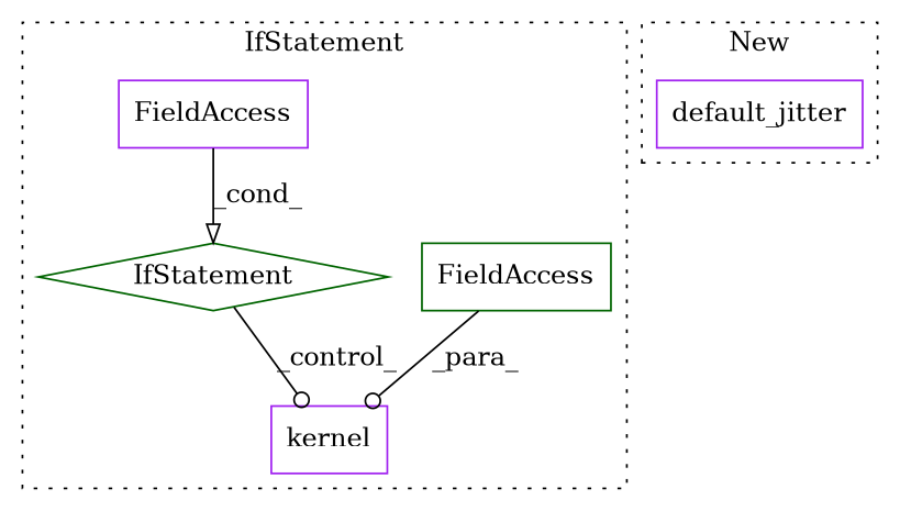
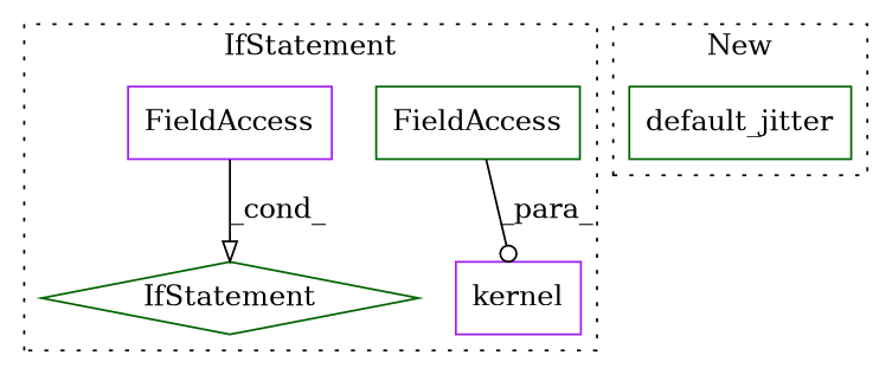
  digraph {
    node [a=32 color=purple shape=box]
    edge [arrowhead=odot]
    n1 [l="7,1" label=kernel s="4600,4627"]
    n2 [a=22 color=darkgreen l=15 label=FieldAccess s=4612]
    n3 [a=22 l=8 label=FieldAccess s=4558]
    n4 [a=25 color=darkgreen l=3 label=IfStatement s=4566 shape=diamond]
-   n5 [l=16 label=default_jitter s=4436]
+   n5 [color=darkgreen l=16 label=default_jitter s=4436]
    subgraph cluster_1 {
      label=IfStatement
      style=dotted
      n1
      n2
      n3
      n4
    }
    subgraph cluster_2 {
      label=New
      style=dotted
      n5
    }
    n2 -> n1 [label=_para_]
    n3 -> n4 [arrowhead=onormal label=_cond_]
-   n4 -> n1 [label=_control_]
  }
